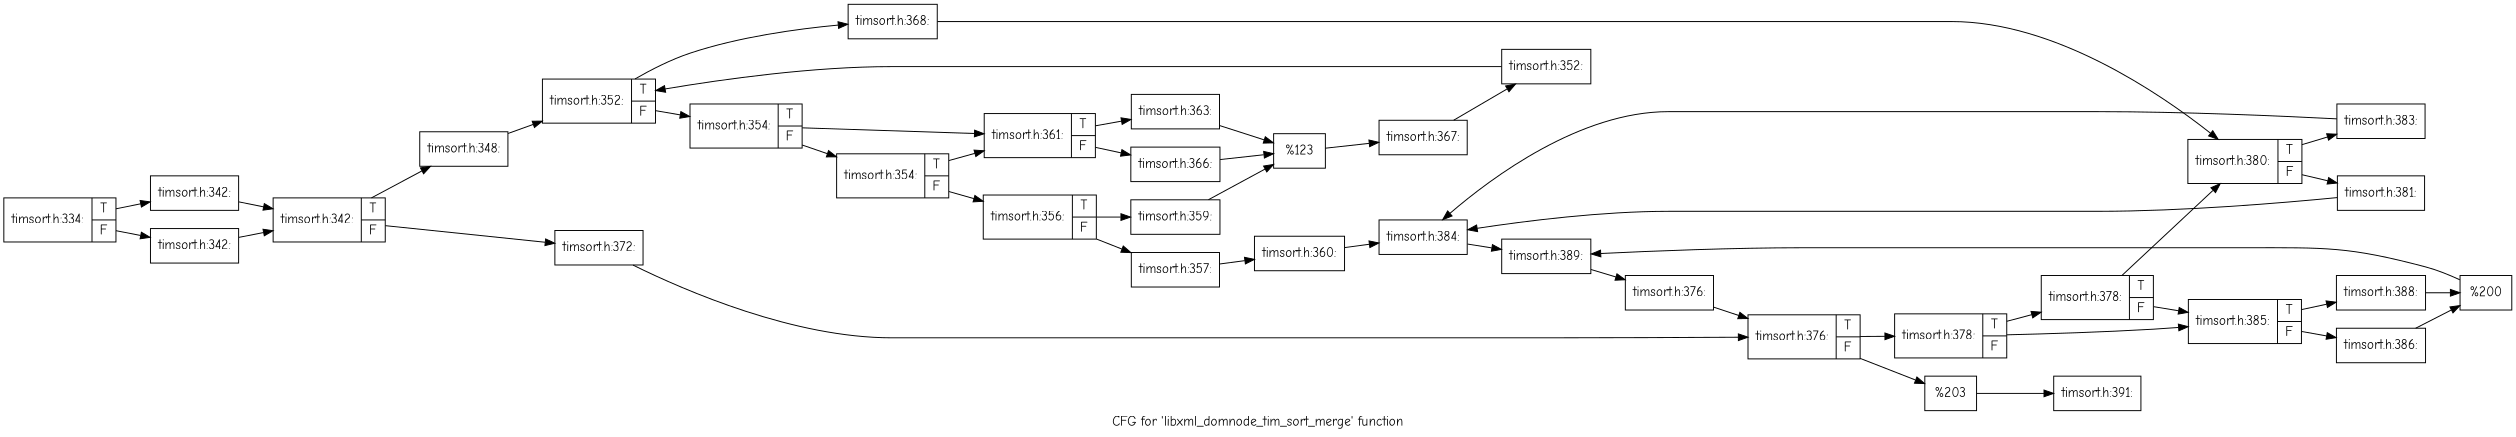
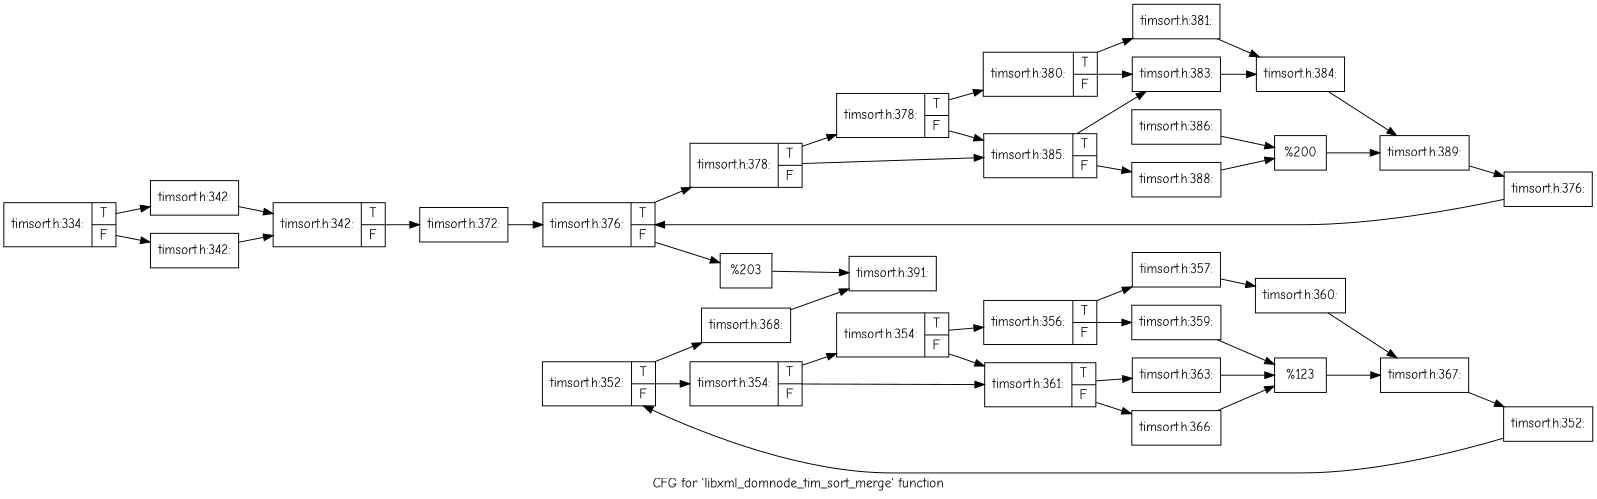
  digraph {
    fontname="Comic Neue"
    label="CFG for 'libxml_domnode_tim_sort_merge' function"
    rankdir=LR
    node [fontname="Comic Neue" shape=record]
    edge [fontname="Comic Neue"]
    n1 [label="{timsort.h:334:|{<s0>T|<s1>F}}"]
    n2 [label="{timsort.h:342:}"]
    n3 [label="{timsort.h:342:}"]
    n4 [label="{timsort.h:342:|{<s0>T|<s1>F}}"]
-   n5 [label="{timsort.h:348:}"]
    n6 [label="{timsort.h:372:}"]
    n7 [label="{timsort.h:352:|{<s0>T|<s1>F}}"]
    n8 [label="{timsort.h:376:|{<s0>T|<s1>F}}"]
    n9 [label="{timsort.h:354:|{<s0>T|<s1>F}}"]
    n10 [label="{timsort.h:368:}"]
    n11 [label="{timsort.h:378:|{<s0>T|<s1>F}}"]
    n12 [label="{%203}"]
    n13 [label="{timsort.h:354:|{<s0>T|<s1>F}}"]
    n14 [label="{timsort.h:361:|{<s0>T|<s1>F}}"]
    n15 [label="{timsort.h:391:}"]
    n16 [label="{timsort.h:356:|{<s0>T|<s1>F}}"]
    n17 [label="{timsort.h:363:}"]
    n18 [label="{timsort.h:366:}"]
    n19 [label="{timsort.h:357:}"]
    n20 [label="{timsort.h:359:}"]
    n21 [label="{%123}"]
    n22 [label="{timsort.h:360:}"]
    n23 [label="{timsort.h:367:}"]
    n24 [label="{timsort.h:352:}"]
    n25 [label="{timsort.h:378:|{<s0>T|<s1>F}}"]
    n26 [label="{timsort.h:385:|{<s0>T|<s1>F}}"]
    n27 [label="{timsort.h:380:|{<s0>T|<s1>F}}"]
    n28 [label="{timsort.h:386:}"]
    n29 [label="{timsort.h:388:}"]
    n30 [label="{timsort.h:381:}"]
    n31 [label="{timsort.h:383:}"]
    n32 [label="{%200}"]
    n33 [label="{timsort.h:384:}"]
    n34 [label="{timsort.h:389:}"]
    n35 [label="{timsort.h:376:}"]
    n1 -> n2
    n1 -> n3
    n2 -> n4
    n3 -> n4
-   n4 -> n5
    n4 -> n6
-   n5 -> n7
    n6 -> n8
    n7 -> n9
    n7 -> n10
    n8 -> n11
    n8 -> n12
    n9 -> n13
    n9 -> n14
-   n10 -> n27
+   n10 -> n15
    n11 -> n25
    n11 -> n26
    n12 -> n15
    n13 -> n14
    n13 -> n16
    n14 -> n17
    n14 -> n18
    n16 -> n19
    n16 -> n20
    n17 -> n21
    n18 -> n21
    n19 -> n22
    n20 -> n21
    n21 -> n23
-   n22 -> n33
+   n22 -> n23
    n23 -> n24
    n24 -> n7
    n25 -> n26
    n25 -> n27
-   n26 -> n28
+   n26 -> n31
    n26 -> n29
    n27 -> n30
    n27 -> n31
    n28 -> n32
    n29 -> n32
    n30 -> n33
    n31 -> n33
    n32 -> n34
    n33 -> n34
    n34 -> n35
    n35 -> n8
  }
